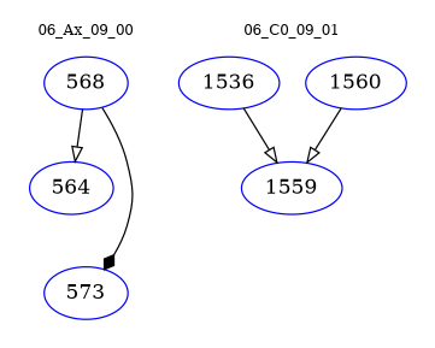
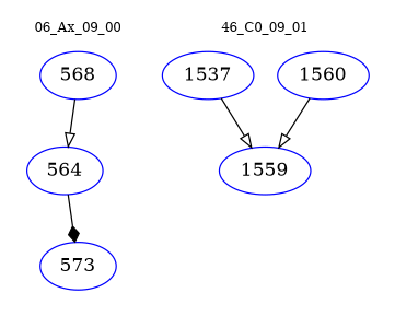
  digraph {
    node [color=blue]
    edge [arrowhead=onormal color=black]
    n1 [label=568]
    n2 [label=564]
    n3 [label=573]
    n4 [label=1560]
-   n5 [label=1536]
+   n5 [label=1537]
    n6 [label=1559]
    subgraph cluster_1 {
      color=white
      fontsize=10
      label="06_Ax_09_00"
      n1
      n2
      n3
    }
    subgraph cluster_2 {
      color=white
      fontsize=10
-     label="06_C0_09_01"
+     label="46_C0_09_01"
      n4
      n5
      n6
    }
    n1 -> n2
-   n1 -> n3 [arrowhead=diamond]
+   n2 -> n3 [arrowhead=diamond]
    n4 -> n6
    n5 -> n6
  }
